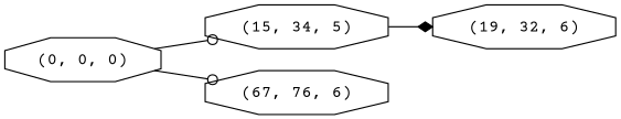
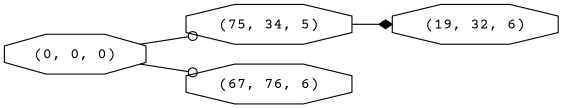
  digraph {
    fontname="Courier Prime"
    rankdir=LR
    node [fontname="Courier Prime" shape=octagon]
    edge [arrowhead=odot fontname="Courier Prime"]
    "(0, 0, 0)"
-   "(15, 34, 5)"
+   "(15, 34, 5)" [label="(75, 34, 5)"]
    n3 [label="(67, 76, 6)"]
    "(19, 32, 6)"
    "(0, 0, 0)" -> "(15, 34, 5)"
    "(0, 0, 0)" -> n3
    "(15, 34, 5)" -> "(19, 32, 6)" [arrowhead=diamond]
  }
